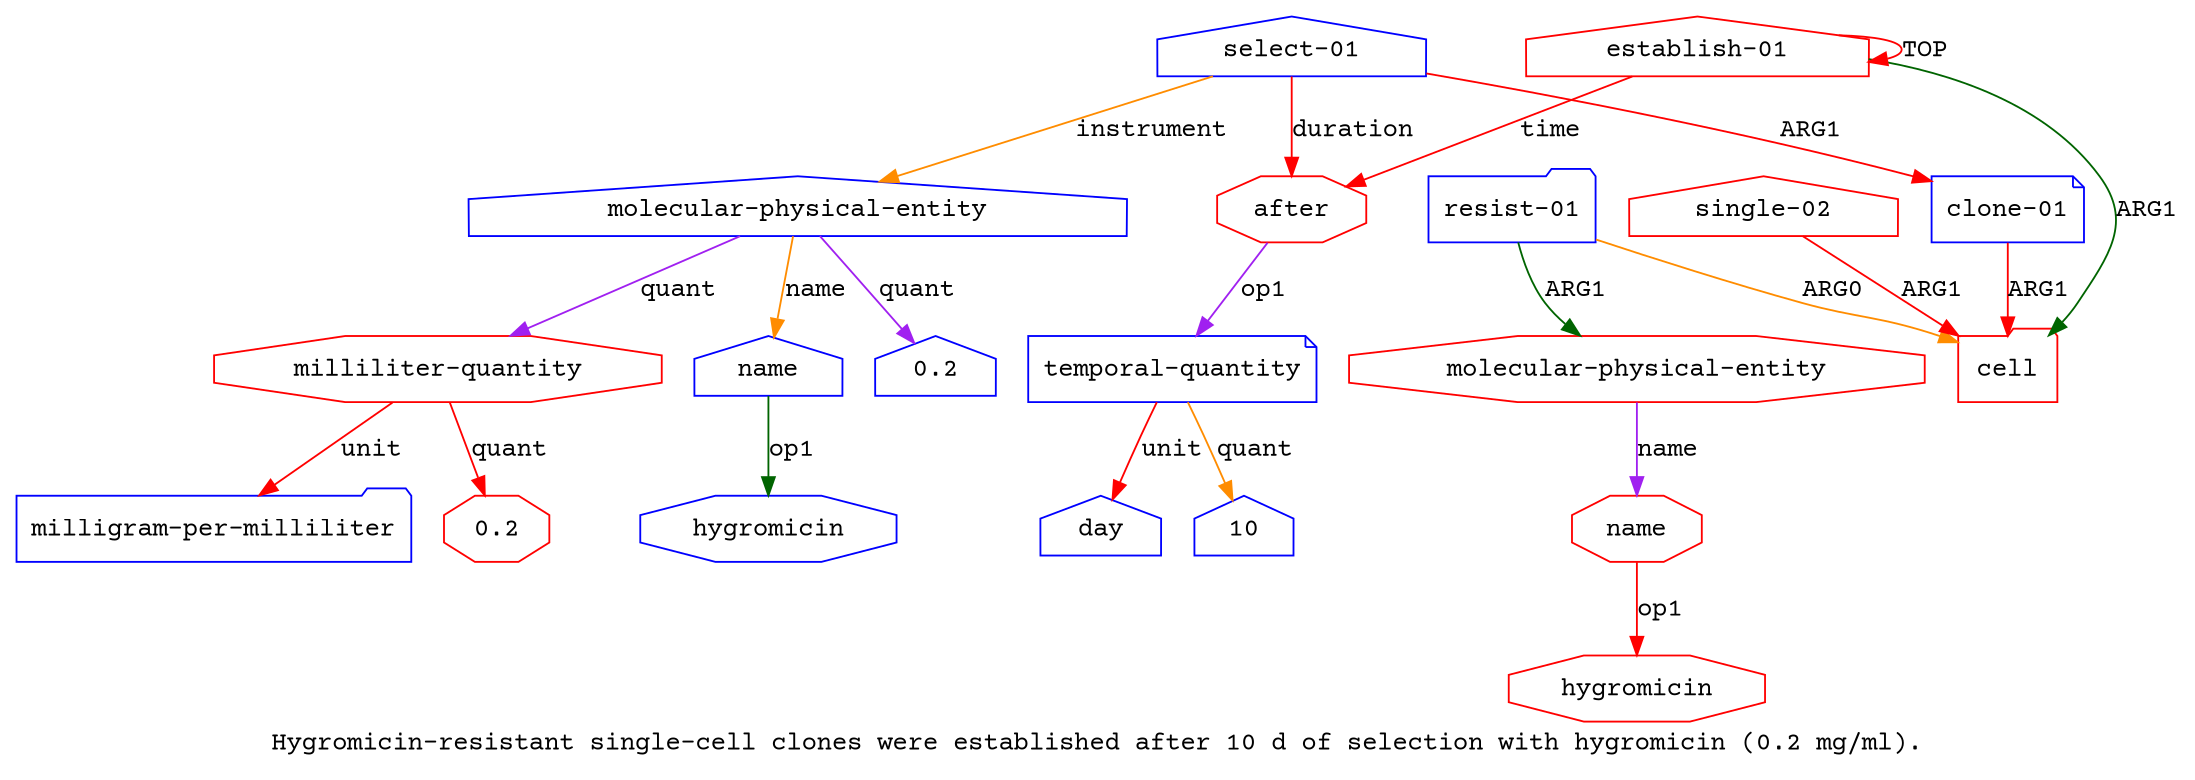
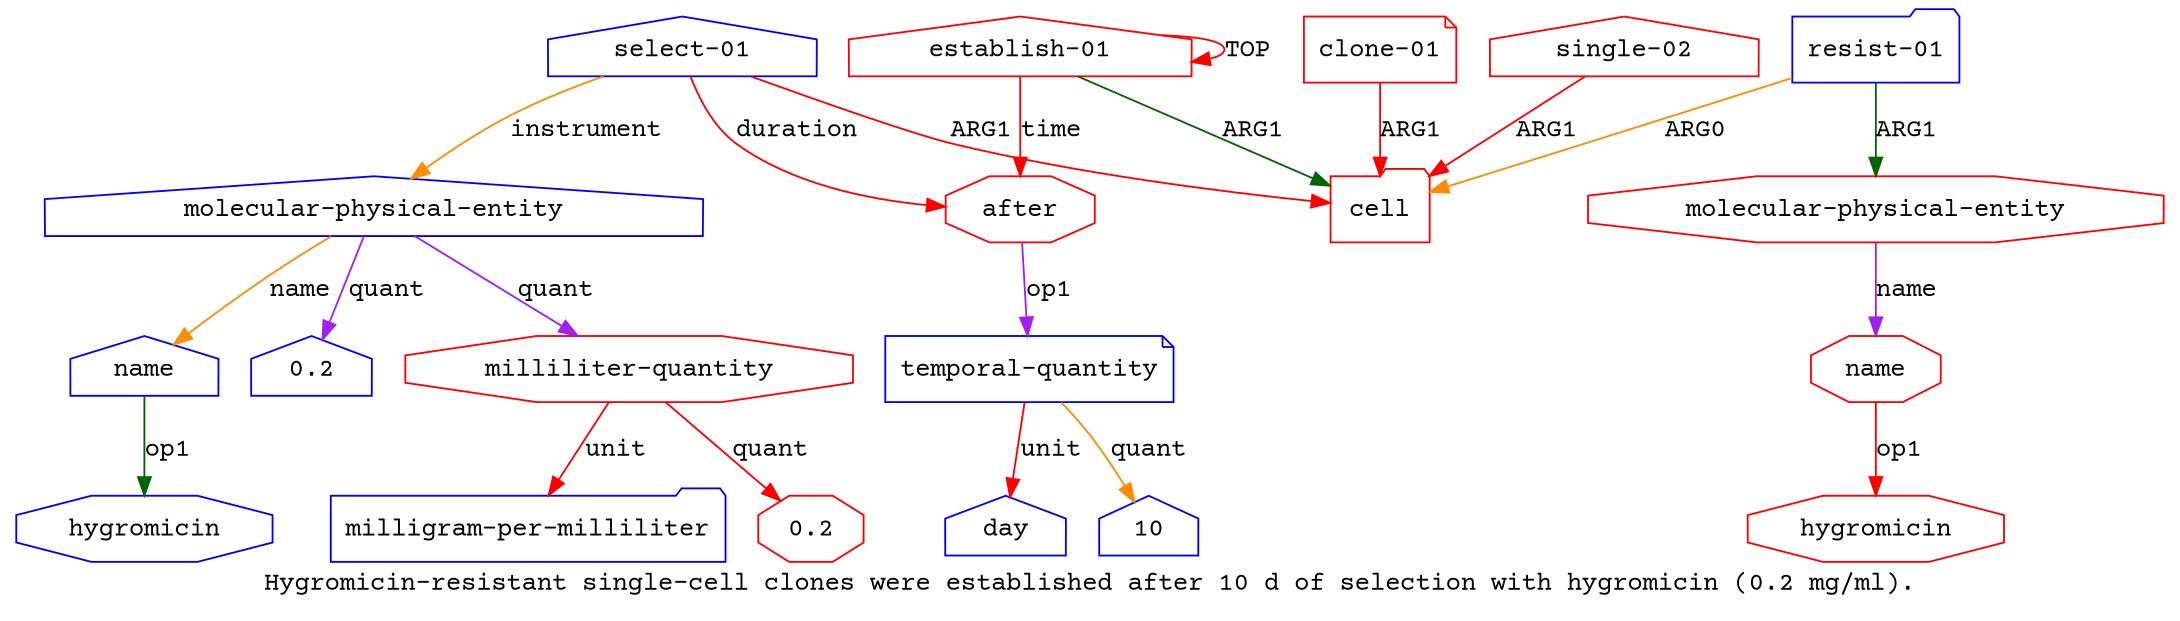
  digraph {
    fontname="Courier Prime"
    label="Hygromicin-resistant single-cell clones were established after 10 d of selection with hygromicin (0.2 mg/ml)."
    node [color=blue fontname="Courier Prime" gold_ind=-1 gold_label="molecular-physical-entity" shape=house test_ind=-1 test_label="molecular-physical-entity"]
    edge [color=red fontname="Courier Prime" gold_label=ARG1 test_label=ARG1]
    n1 [gold_ind=14 gold_label="milligram-per-milliliter" label="milligram-per-milliliter" shape=folder test_ind=14 test_label="milligram-per-milliliter"]
    n2 [gold_ind=11 label="molecular-physical-entity" test_ind=11]
    n3 [color=red gold_ind=13 gold_label="concentration-quantity" label="milliliter-quantity" shape=octagon test_ind=13 test_label="concentration-quantity"]
    n4 [gold_ind=12 gold_label=name label=name test_ind=12 test_label=name]
    n5 [gold_label=0.2 label=0.2 test_label=0.2]
    n6 [color=red gold_label=0.2 label=0.2 shape=octagon test_label=0.2]
    n7 [gold_label=hygromicin label=hygromicin shape=octagon test_label=hygromicin]
    n8 [gold_ind=10 gold_label="select-01" label="select-01" test_ind=10 test_label="select-01"]
    n9 [color=red gold_ind=1 gold_label=cell label=cell shape=folder test_ind=1 test_label=cell]
    n10 [color=red gold_ind=7 gold_label=after label=after shape=octagon test_ind=7 test_label=after]
    n11 [gold_ind=8 gold_label="temporal-quantity" label="temporal-quantity" shape=note test_ind=8 test_label="temporal-quantity"]
    n12 [gold_ind=9 gold_label=day label=day test_ind=9 test_label=day]
    n13 [gold_label=10 label=10 test_label=10]
    n14 [color=red gold_label=hygromicin label=hygromicin shape=octagon test_label=hygromicin]
    n15 [color=red gold_ind=0 gold_label="establish-01" label="establish-01" test_ind=0 test_label="establish-01"]
    n16 [gold_ind=3 gold_label="resist-01" label="resist-01" shape=folder test_ind=3 test_label="resist-01"]
    n17 [color=red gold_ind=4 label="molecular-physical-entity" shape=octagon test_ind=4]
    n18 [color=red gold_ind=5 gold_label=name label=name shape=octagon test_ind=5 test_label=name]
    n19 [color=red gold_ind=2 gold_label="single-02" label="single-02" test_ind=2 test_label="single-02"]
-   n20 [gold_ind=6 gold_label="clone-01" label="clone-01" shape=note test_ind=6 test_label="clone-01"]
+   n20 [color=red gold_ind=6 gold_label="clone-01" label="clone-01" shape=note test_ind=6 test_label="clone-01"]
    n2 -> n3 [color=purple gold_label=quant label=quant test_label=quant]
    n2 -> n4 [color=darkorange gold_label=name label=name test_label=name]
    n2 -> n5 [color=purple gold_label=quant label=quant test_label=quant]
    n3 -> n1 [gold_label=unit label=unit test_label=unit]
    n3 -> n6 [gold_label=quant label=quant test_label=quant]
    n4 -> n7 [color=darkgreen gold_label=op1 label=op1 test_label=op1]
    n8 -> n2 [color=darkorange gold_label=instrument label=instrument test_label=instrument]
-   n8 -> n20 [label=ARG1]
+   n8 -> n9 [label=ARG1]
    n8 -> n10 [gold_label=duration label=duration test_label=duration]
    n10 -> n11 [color=purple gold_label=op1 label=op1 test_label=op1]
    n11 -> n12 [gold_label=unit label=unit test_label=unit]
    n11 -> n13 [color=darkorange gold_label=quant label=quant test_label=quant]
    n15 -> n9 [color=darkgreen label=ARG1]
    n15 -> n10 [gold_label=time label=time test_label=time]
    n15 -> n15 [gold_label=TOP label=TOP test_label=TOP]
    n16 -> n9 [color=darkorange gold_label=ARG0 label=ARG0 test_label=ARG0]
    n16 -> n17 [color=darkgreen label=ARG1]
    n17 -> n18 [color=purple gold_label=name label=name test_label=name]
    n18 -> n14 [gold_label=op1 label=op1 test_label=op1]
    n19 -> n9 [label=ARG1]
    n20 -> n9 [label=ARG1]
  }
